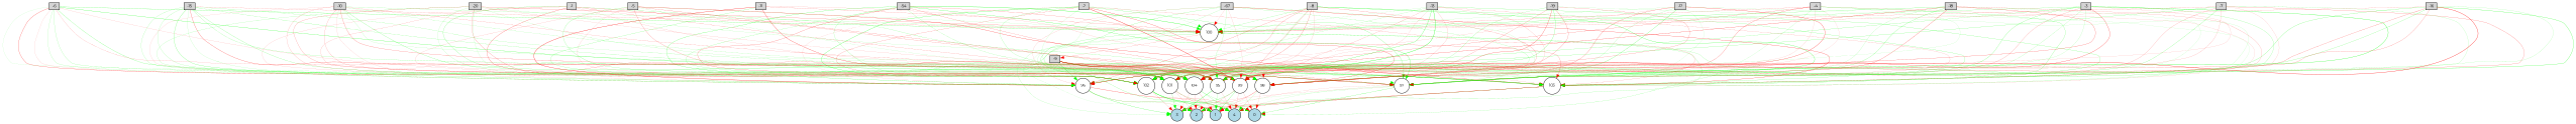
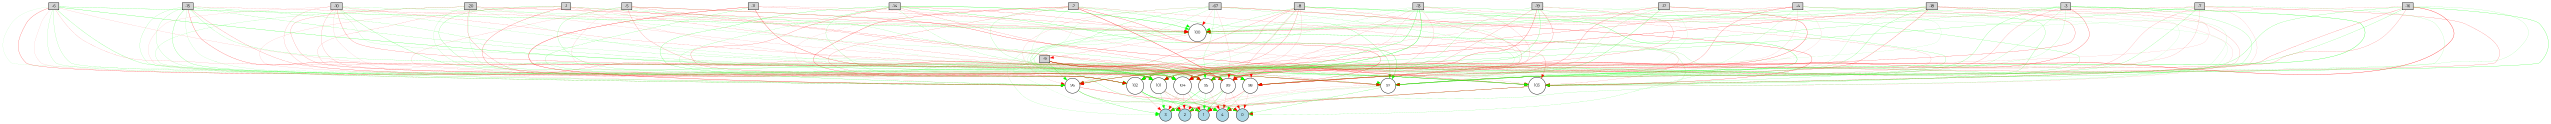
  digraph {
    fontname=Montserrat
    node [fillcolor=lightgray fontname=Montserrat fontsize=9 shape=box style=filled]
    edge [color=red fontname=Montserrat style=solid]
    -1 [height=0.2 width=0.2]
    96 [fillcolor=white height=0.2 shape=circle width=0.2]
    97 [fillcolor=white height=0.2 shape=circle width=0.2]
    98 [fillcolor=white height=0.2 shape=circle width=0.2]
    99 [fillcolor=white height=0.2 shape=circle width=0.2]
    100 [fillcolor=white height=0.2 shape=circle width=0.2]
    101 [fillcolor=white height=0.2 shape=circle width=0.2]
    102 [fillcolor=white height=0.2 shape=circle width=0.2]
    103 [fillcolor=white height=0.2 shape=circle width=0.2]
    104 [fillcolor=white height=0.2 shape=circle width=0.2]
    95 [fillcolor=white height=0.2 shape=circle width=0.2]
    0 [fillcolor=lightblue height=0.2 shape=circle width=0.2]
    1 [fillcolor=lightblue height=0.2 shape=circle width=0.2]
    2 [fillcolor=lightblue height=0.2 shape=circle width=0.2]
    3 [fillcolor=lightblue height=0.2 shape=circle width=0.2]
    4 [fillcolor=lightblue height=0.2 shape=circle width=0.2]
    -9 [height=0.2 width=0.2]
    -2 [height=0.2 width=0.2]
    -3 [height=0.2 width=0.2]
    -4 [height=0.2 width=0.2]
    -5 [height=0.2 width=0.2]
    -6 [height=0.2 width=0.2]
    -7 [height=0.2 width=0.2]
    -8 [height=0.2 width=0.2]
    -10 [height=0.2 width=0.2]
    -11 [height=0.2 width=0.2]
    -12 [height=0.2 width=0.2]
    -13 [height=0.2 width=0.2]
-   -14 [height=0.2 width=0.2 label=-54]
+   -14 [height=0.2 width=0.2]
    -15 [height=0.2 width=0.2]
    -16 [height=0.2 width=0.2]
    n32 [height=0.2 label=-67 width=0.2]
    -18 [height=0.2 width=0.2]
    -19 [height=0.2 width=0.2]
    -20 [height=0.2 width=0.2]
    -1 -> 96 [penwidth=0.1612665767606541]
    -1 -> 97 [penwidth=0.2743100454336029]
    -1 -> 98 [penwidth=0.24044969632931945]
    -1 -> 99 [penwidth=0.16256767782282097]
    -1 -> 100 [penwidth=0.10886524265066776]
    -1 -> 101 [color=green penwidth=0.3291779605594001]
    -1 -> 102 [penwidth=0.20635186059757005]
    -1 -> 103 [color=green penwidth=0.2642691273944753]
    -1 -> 104 [penwidth=0.42457682666219965]
    -1 -> 95 [penwidth=0.11299664738445861]
    96 -> 0 [penwidth=0.2814043023185243]
    96 -> 1 [color=green penwidth=0.3459865386573522]
    96 -> 2 [penwidth=0.15045691240508097]
    96 -> 3 [color=green penwidth=0.45281979486399826]
    96 -> 4 [penwidth=0.2711069260957705]
    97 -> 0 [color=green penwidth=0.3816324400135611]
    97 -> 1 [penwidth=0.14299354301167372]
    97 -> 2 [color=green penwidth=0.1439057472016046]
    97 -> 3 [penwidth=0.14378954998240395]
    97 -> 4 [color=green penwidth=0.15402447516884588]
    98 -> 0 [penwidth=0.15582592052823105]
    98 -> 1 [penwidth=0.2298679689241263]
    98 -> 2 [penwidth=0.25540555418467326]
    98 -> 3 [penwidth=0.11986702722086594]
    98 -> 4 [color=green penwidth=0.190155612004234]
    99 -> 0 [penwidth=0.1895175064299462]
    99 -> 1 [color=green penwidth=0.4059014011749629]
    99 -> 2 [penwidth=0.21841149272264287]
    99 -> 3 [color=green penwidth=0.36775249339115]
    99 -> 4 [penwidth=0.17851731515672048]
    100 -> 0 [color=green penwidth=0.24504388607078995]
    100 -> 1 [color=green penwidth=0.3043991710830659]
    100 -> 2 [color=green penwidth=0.13010932642012882]
    100 -> 3 [color=green penwidth=0.2041803855166592]
    100 -> 4 [color=green penwidth=0.250668167188568]
    100 -> -9 [penwidth=0.20625365244491844]
    101 -> 0 [penwidth=0.16759031802288868]
    101 -> 1 [penwidth=0.21725384756286842]
    101 -> 2 [penwidth=0.15628649669084216]
    101 -> 3 [color=green penwidth=0.30743716535979393]
    101 -> 4 [color=green penwidth=0.2526311833449639]
    102 -> 0 [color=green penwidth=0.331022857719794]
    102 -> 1 [color=green penwidth=0.3363942054612231]
    102 -> 2 [color=green penwidth=0.150950200145333]
    102 -> 3 [penwidth=0.2384046048405756]
    102 -> 4 [color=green penwidth=0.5324626450081622]
    103 -> 0 [penwidth=0.10233267120366407]
    103 -> 1 [penwidth=0.38527042761077956]
    103 -> 2 [color=green penwidth=0.3439113927122188]
    103 -> 3 [penwidth=0.44315547738656047]
    103 -> 4 [penwidth=0.1081885480432308]
    104 -> 0 [color=green penwidth=0.24302232399768553]
    104 -> 1 [penwidth=0.2571076939452491]
    104 -> 2 [penwidth=0.2045706730414717]
    104 -> 3 [penwidth=0.15848004364242635]
    104 -> 4 [color=green penwidth=0.23313351052873]
    95 -> 0 [penwidth=0.112163766875482]
    95 -> 1 [color=green penwidth=0.26916595758269657]
    95 -> 2 [penwidth=0.10858662865369308]
    95 -> 3 [color=green penwidth=0.6041088217115479]
    95 -> 4 [penwidth=0.17824020461971074]
    -9 -> 96 [color=green penwidth=0.4039336324057724]
    -9 -> 97 [penwidth=0.7380845042129112]
    -9 -> 98 [penwidth=0.32488010597160333]
    -9 -> 99 [penwidth=0.4470888128893751]
    -9 -> 101 [color=green penwidth=0.2997647201731534]
    -9 -> 102 [color=green penwidth=0.1262389264867255]
    -9 -> 103 [color=green penwidth=0.2838305141352059]
    -9 -> 104 [penwidth=0.2458946681529169]
    -9 -> 95 [penwidth=0.5772361406186846]
    -2 -> 96 [penwidth=0.12796826042919232]
    -2 -> 97 [color=green penwidth=0.3435242093577556]
    -2 -> 98 [penwidth=0.46518081156010016]
    -2 -> 99 [penwidth=0.723247264441698]
    -2 -> 100 [color=green penwidth=0.1358046631193362]
    -2 -> 101 [penwidth=0.27593819488315363]
-   -2 -> 102 [color=green penwidth=0.4917939307857835]
+   -2 -> 102 [penwidth=0.4917939307857835]
    -2 -> 103 [penwidth=0.2296452016518064]
    -2 -> 104 [color=green penwidth=0.254381226140862]
    -2 -> 95 [color=green penwidth=0.16547306584051585]
    -3 -> 96 [color=green penwidth=0.31208823608471487]
    -3 -> 97 [color=green penwidth=0.6065661890900218]
    -3 -> 98 [penwidth=0.16708399520300976]
    -3 -> 99 [penwidth=0.4997178815508627]
    -3 -> 100 [color=green penwidth=0.29708883943390757]
    -3 -> 101 [penwidth=0.276158211422249]
    -3 -> 102 [color=green penwidth=0.3532828290700467]
    -3 -> 103 [color=green penwidth=0.2969043068290229]
    -3 -> 104 [color=green penwidth=0.21816609430739456]
    -3 -> 95 [color=green penwidth=0.19907098833345283]
    -4 -> 96 [penwidth=0.32985858535979307]
    -4 -> 97 [color=green penwidth=0.33532350200212996]
    -4 -> 98 [color=green penwidth=0.1478233236214057]
    -4 -> 99 [penwidth=0.13519411082667168]
    -4 -> 100 [penwidth=0.24756288417353742]
    -4 -> 101 [penwidth=0.12344853326985582]
    -4 -> 102 [penwidth=0.3640309948960989]
    -4 -> 103 [penwidth=0.15219890977917044]
    -4 -> 104 [color=green penwidth=0.17553821292389155]
    -4 -> 95 [penwidth=0.1530760403982292]
    -5 -> 96 [penwidth=0.12143523077185583]
    -5 -> 97 [color=green penwidth=0.10622339128531211]
    -5 -> 98 [penwidth=0.29871863608722116]
    -5 -> 99 [color=green penwidth=0.14518096207706255]
    -5 -> 100 [color=green penwidth=0.16309250184157686]
    -5 -> 101 [color=green penwidth=0.30796332861318687]
    -5 -> 102 [penwidth=0.18067400648410836]
    -5 -> 103 [penwidth=0.5055843314225645]
    -5 -> 104 [penwidth=0.1506298810456292]
    -5 -> 95 [penwidth=0.30682397563937747]
    -6 -> 96 [color=green penwidth=0.36325623400720797]
    -6 -> 97 [penwidth=0.16466885357411182]
    -6 -> 98 [penwidth=0.20568474738910814]
    -6 -> 99 [color=green penwidth=0.2563500029746016]
    -6 -> 100 [color=green penwidth=0.3979021144618743]
    -6 -> 101 [penwidth=0.45801472651704533]
    -6 -> 102 [color=green penwidth=0.12996038634032572]
    -6 -> 103 [color=green penwidth=0.4995620212141303]
    -6 -> 104 [penwidth=0.14075900124306123]
    -6 -> 95 [color=green penwidth=0.22551282288596813]
    -7 -> 96 [color=green penwidth=0.347735935514298]
    -7 -> 97 [penwidth=0.3487321889105577]
    -7 -> 98 [color=green penwidth=0.21130527468561666]
    -7 -> 99 [penwidth=0.11704495944875147]
    -7 -> 100 [penwidth=0.22007440952716545]
    -7 -> 101 [penwidth=0.2421378635932873]
    -7 -> 102 [color=green penwidth=0.1172929456212081]
    -7 -> 103 [penwidth=0.16756290935166762]
    -7 -> 104 [color=green penwidth=0.32946088676891666]
    -7 -> 95 [penwidth=0.20774430485935114]
    -8 -> 96 [penwidth=0.3105738626708964]
    -8 -> 97 [color=green penwidth=0.5053862033882603]
    -8 -> 98 [penwidth=0.2965695264898822]
    -8 -> 99 [penwidth=0.2658106998215445]
    -8 -> 100 [color=green penwidth=0.2666117990344369]
    -8 -> 101 [color=green penwidth=0.18970409433921265]
    -8 -> 102 [penwidth=0.28266154888003886]
    -8 -> 103 [color=green penwidth=0.32193316620600704]
    -8 -> 104 [penwidth=0.35012641839467495]
    -8 -> 95 [penwidth=0.18139323476440056]
    -10 -> 96 [penwidth=0.14002049357869656]
    -10 -> 97 [color=green penwidth=0.19163763072326584]
    -10 -> 98 [color=green penwidth=0.18178918949532302]
    -10 -> 99 [penwidth=0.36880762550348645]
    -10 -> 100 [color=green penwidth=0.2130302107888581]
    -10 -> 101 [color=green penwidth=0.3395968570518867]
    -10 -> 102 [penwidth=0.22296996955087323]
    -10 -> 103 [penwidth=0.23003228794840025]
    -10 -> 104 [penwidth=0.24170382499801313]
    -10 -> 95 [penwidth=0.1369339392777927]
    -11 -> 96 [penwidth=0.688714681326476]
    -11 -> 97 [color=green penwidth=0.12172845320825734]
    -11 -> 98 [color=green penwidth=0.12005082565549491]
    -11 -> 99 [penwidth=0.1129725727000471]
    -11 -> 100 [penwidth=0.25701805071819106]
    -11 -> 101 [color=green penwidth=0.12508004775767223]
    -11 -> 102 [color=green penwidth=0.29643838502926195]
    -11 -> 103 [penwidth=0.18094795948271092]
    -11 -> 104 [color=green penwidth=0.10980628251922352]
    -11 -> 95 [penwidth=0.5368107178977315]
    -12 -> 96 [penwidth=0.14829680158187802]
    -12 -> 97 [penwidth=0.10123811542383779]
    -12 -> 98 [penwidth=0.535643134411005]
    -12 -> 99 [color=green penwidth=0.13066885493343025]
    -12 -> 100 [color=green penwidth=0.15664106622456686]
    -12 -> 101 [color=green penwidth=0.21729699104740274]
    -12 -> 102 [penwidth=0.3493771304867116]
    -12 -> 103 [color=green penwidth=0.130583388799347]
    -12 -> 104 [color=green penwidth=0.4096258897545352]
    -12 -> 95 [penwidth=0.101608808012188]
    -13 -> 96 [color=green penwidth=0.20617630707092716]
    -13 -> 97 [penwidth=0.19142835328620067]
    -13 -> 98 [penwidth=0.1922689259705668]
    -13 -> 99 [penwidth=0.19678200313499644]
    -13 -> 100 [color=green penwidth=0.1411685757196668]
    -13 -> 101 [penwidth=0.15076265280983403]
    -13 -> 102 [penwidth=0.21262776499830888]
    -13 -> 103 [color=green penwidth=0.3441148068522766]
    -13 -> 104 [color=green penwidth=0.48439317837355456]
    -13 -> 95 [color=green penwidth=0.7012786748835326]
    -14 -> 96 [color=green penwidth=0.4179947771375536]
    -14 -> 97 [color=green penwidth=0.4569895381617306]
    -14 -> 98 [penwidth=0.10979782241149592]
    -14 -> 99 [penwidth=0.3084728307418808]
    -14 -> 100 [color=green penwidth=0.6788498161393636]
    -14 -> 101 [penwidth=0.3684351596855404]
    -14 -> 102 [color=green penwidth=0.25971942229447387]
    -14 -> 103 [penwidth=0.3095628519913145]
    -14 -> 104 [color=green penwidth=0.26143809690420095]
    -14 -> 95 [color=green penwidth=0.22996930395033954]
    -15 -> 96 [color=green penwidth=0.235073094983297]
    -15 -> 97 [color=green penwidth=0.2575734147191156]
    -15 -> 98 [color=green penwidth=0.2738761379481475]
    -15 -> 99 [penwidth=0.4545222044178384]
    -15 -> 100 [penwidth=0.2103470100170317]
    -15 -> 101 [color=green penwidth=0.22557331055994015]
-   -15 -> 102 [color=green penwidth=0.30961115751039936]
+   -15 -> 102 [penwidth=0.30961115751039936]
    -15 -> 103 [color=green penwidth=0.2469795586348672]
    -15 -> 104 [color=green penwidth=0.3851817677068079]
    -15 -> 95 [color=green penwidth=0.18034559850519555]
    -16 -> 96 [color=green penwidth=0.12595328923734944]
    -16 -> 97 [color=green penwidth=0.49606923858701535]
    -16 -> 98 [color=green penwidth=0.20007046579877]
    -16 -> 99 [penwidth=0.698028394585888]
    -16 -> 100 [penwidth=0.20537924432091628]
    -16 -> 101 [penwidth=0.10578448258725413]
    -16 -> 102 [color=green penwidth=0.3685735046225539]
    -16 -> 103 [color=green penwidth=0.32662004888451424]
    -16 -> 104 [penwidth=0.34947483632660226]
    -16 -> 95 [penwidth=0.3157050545106733]
    n32 -> 96 [penwidth=0.16463064694240243]
    n32 -> 97 [color=green penwidth=0.1769969371824786]
    n32 -> 98 [color=green penwidth=0.23299514896249704]
    n32 -> 99 [penwidth=0.16099740937455465]
    n32 -> 100 [penwidth=0.1403652550426014]
    n32 -> 101 [color=green penwidth=0.30311195417054293]
    n32 -> 102 [color=green penwidth=0.17447203778664216]
    n32 -> 103 [penwidth=0.4974018817351952]
    n32 -> 104 [color=green penwidth=0.2259088164076562]
    n32 -> 95 [color=green penwidth=0.2434417478522966]
    -18 -> 96 [penwidth=0.46226133452549634]
    -18 -> 97 [color=green penwidth=0.14781255850625807]
    -18 -> 98 [penwidth=0.4045725423631301]
    -18 -> 99 [color=green penwidth=0.12109529464868696]
    -18 -> 100 [color=green penwidth=0.38142110901853543]
    -18 -> 101 [color=green penwidth=0.3396982034370467]
    -18 -> 102 [color=green penwidth=0.1943271366085994]
    -18 -> 103 [penwidth=0.23608272430898136]
    -18 -> 104 [penwidth=0.4166489732152969]
    -18 -> 95 [penwidth=0.10712414907955176]
    -19 -> 96 [penwidth=0.12611038489752066]
    -19 -> 97 [penwidth=0.11068510867746717]
    -19 -> 98 [penwidth=0.30400809546014473]
    -19 -> 99 [penwidth=0.3305164484754025]
    -19 -> 100 [penwidth=0.1069639781897844]
    -19 -> 101 [penwidth=0.26727855403059386]
    -19 -> 102 [color=green penwidth=0.2541301735486168]
    -19 -> 103 [color=green penwidth=0.1687209613120454]
    -19 -> 104 [penwidth=0.47926254239160715]
    -19 -> 95 [color=green penwidth=0.3825276712876928]
    -20 -> 96 [color=green penwidth=0.21812340282361348]
    -20 -> 97 [penwidth=0.16537337065494412]
    -20 -> 98 [color=green penwidth=0.17365804786624997]
    -20 -> 99 [color=green penwidth=0.11538029868602973]
    -20 -> 100 [penwidth=0.34300732469861994]
    -20 -> 101 [color=green penwidth=0.18366191581519298]
    -20 -> 102 [penwidth=0.28611552843322097]
    -20 -> 103 [color=green penwidth=0.179759172080658]
    -20 -> 104 [color=green penwidth=0.1701924396172264]
    -20 -> 95 [penwidth=0.29357546191152506]
  }
